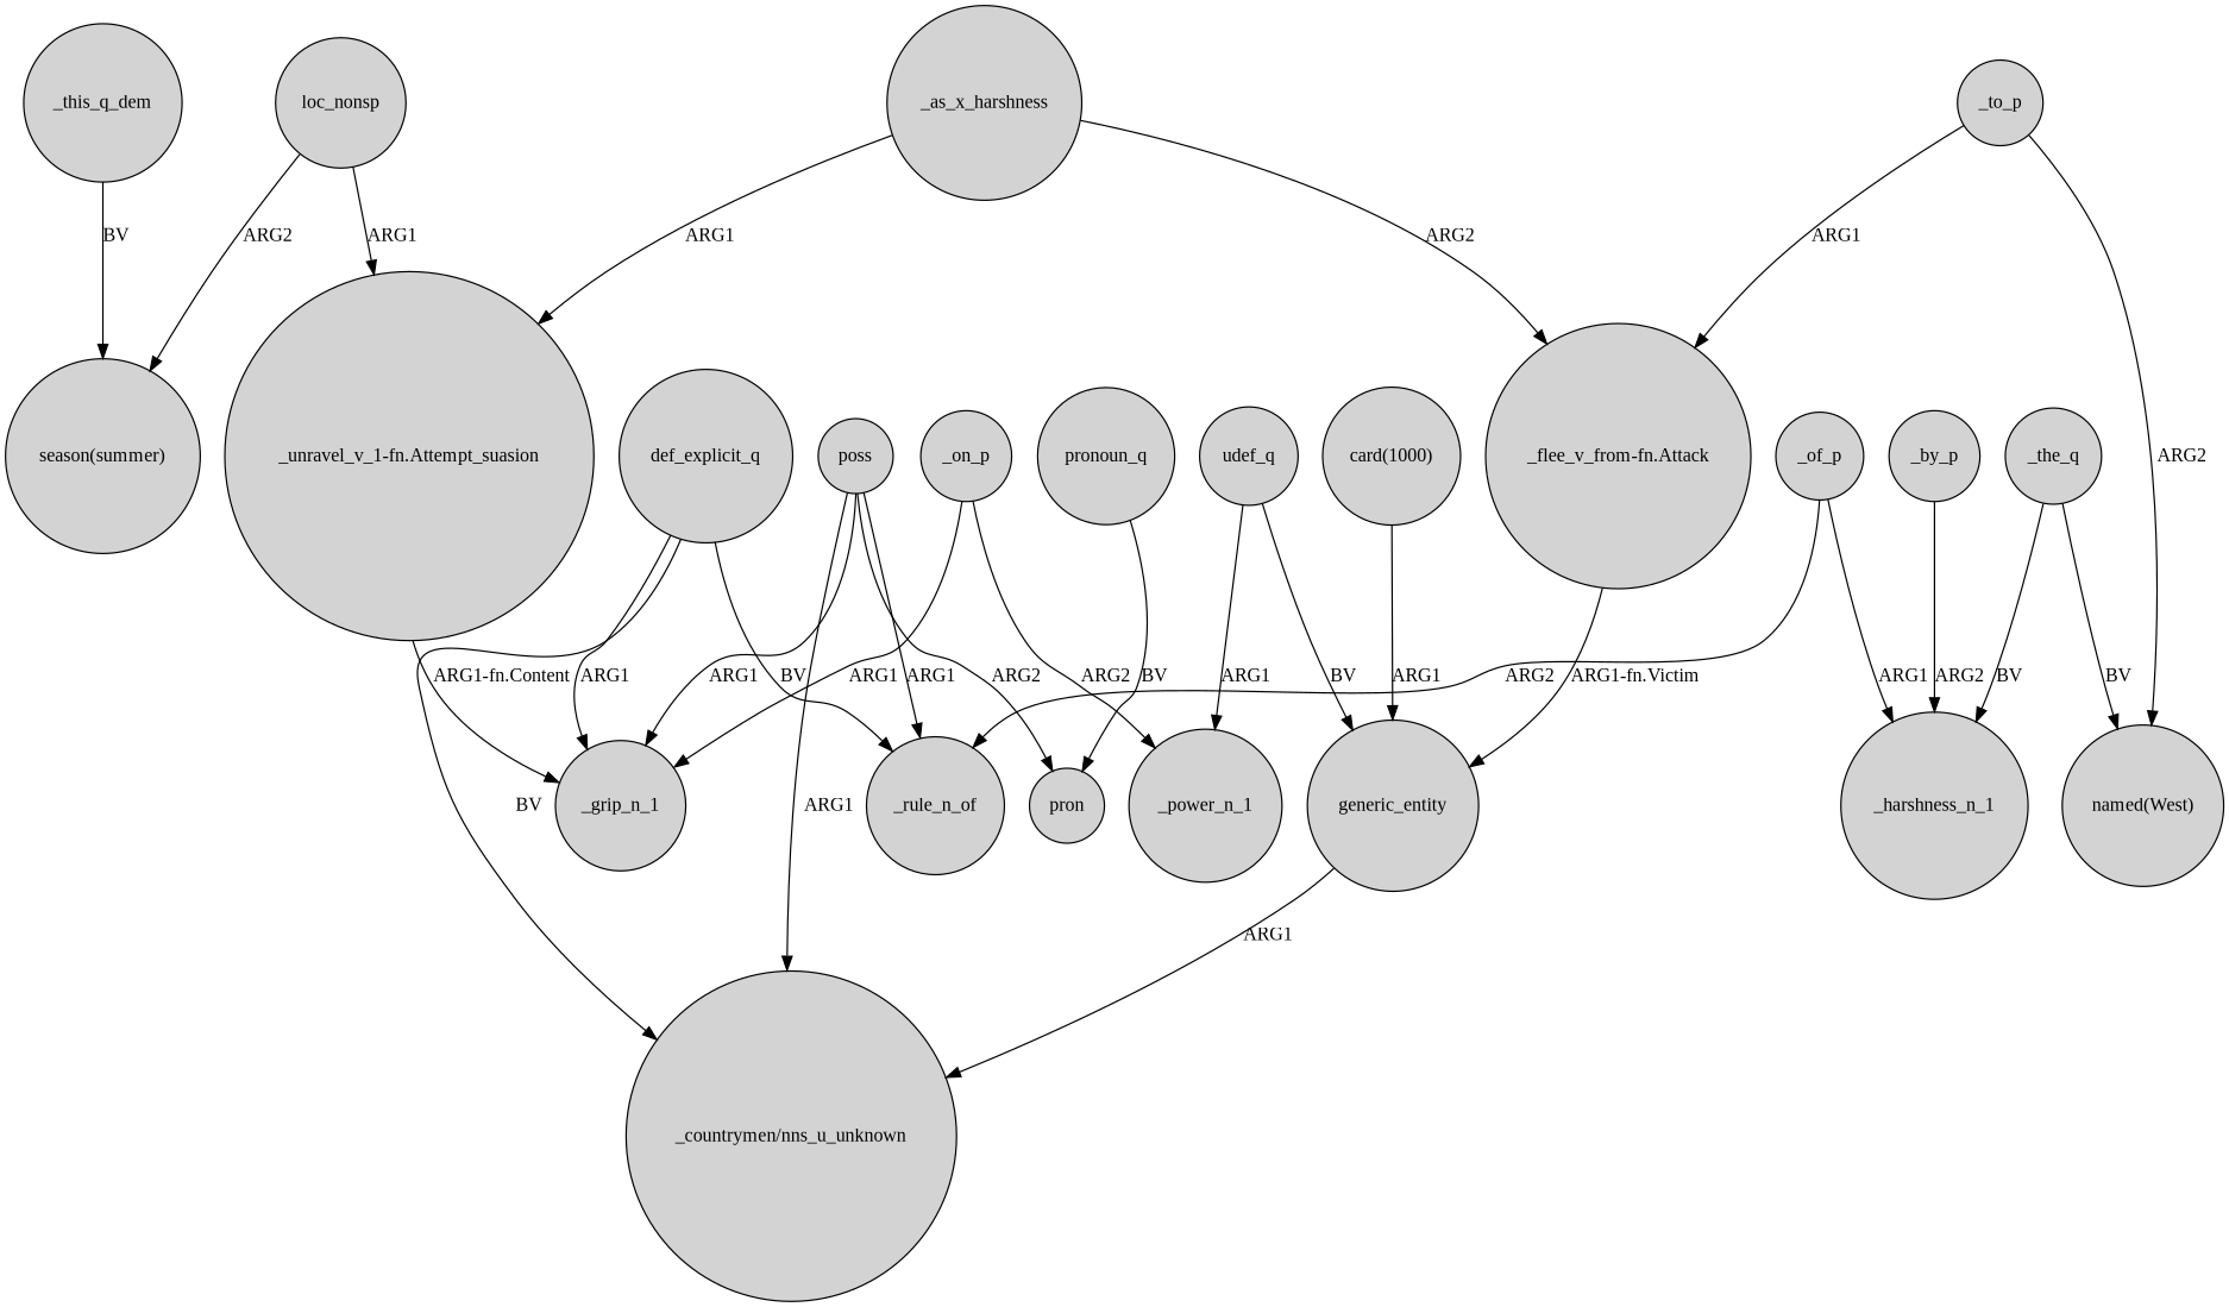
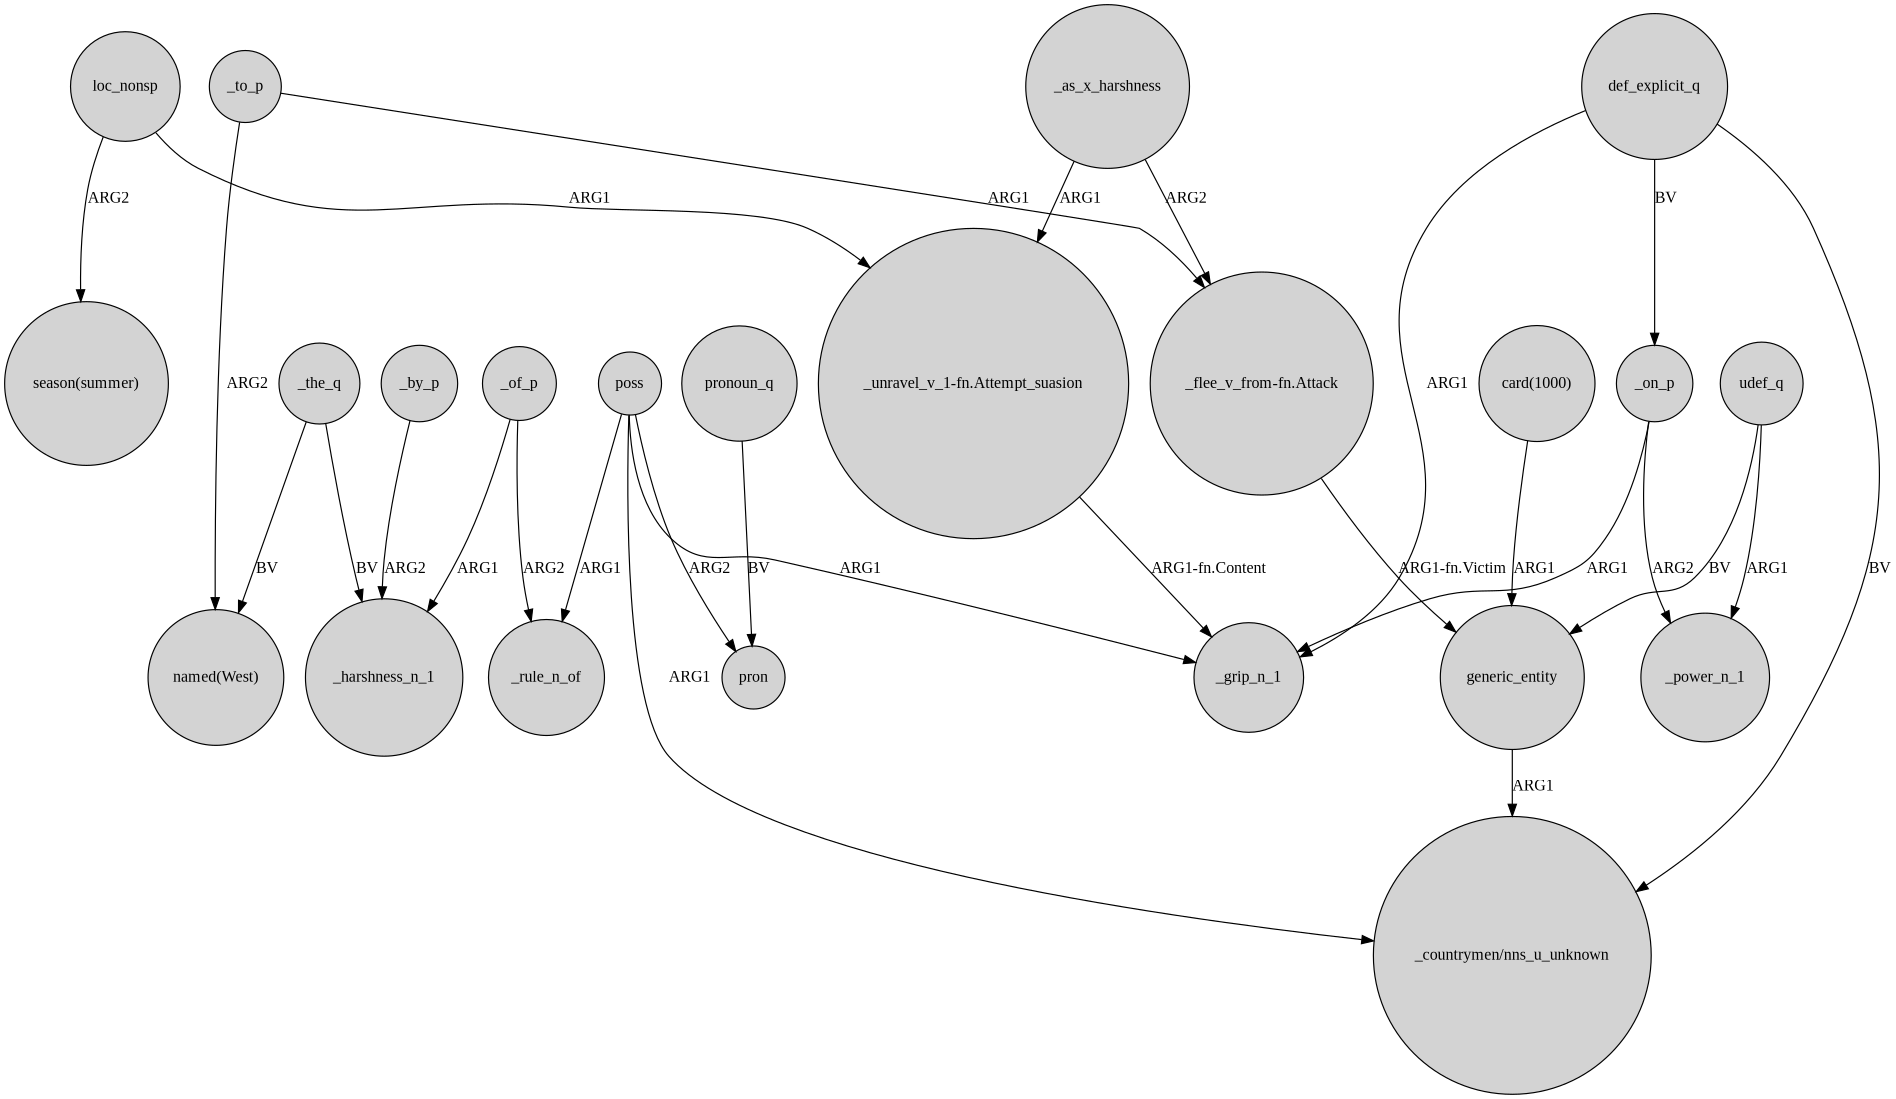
  digraph {
    fontname="Liberation Serif"
    node [fontname="Liberation Serif" shape=circle style=filled]
    edge [fontname="Liberation Serif"]
    loc_nonsp
    "season(summer)"
    "_unravel_v_1-fn.Attempt_suasion"
    _grip_n_1
    n5 [label=_as_x_harshness]
    "_flee_v_from-fn.Attack"
    generic_entity
    "_countrymen/nns_u_unknown"
    poss
    _rule_n_of
    pron
    def_explicit_q
    _by_p
    _harshness_n_1
    _on_p
    _power_n_1
    _to_p
    "named(West)"
    udef_q
    pronoun_q
    _the_q
    _of_p
-   _this_q_dem
    "card(1000)"
    loc_nonsp -> "season(summer)" [label=ARG2]
    loc_nonsp -> "_unravel_v_1-fn.Attempt_suasion" [label=ARG1]
    "_unravel_v_1-fn.Attempt_suasion" -> _grip_n_1 [label="ARG1-fn.Content"]
    n5 -> "_unravel_v_1-fn.Attempt_suasion" [label=ARG1]
    n5 -> "_flee_v_from-fn.Attack" [label=ARG2]
    "_flee_v_from-fn.Attack" -> generic_entity [label="ARG1-fn.Victim"]
    generic_entity -> "_countrymen/nns_u_unknown" [label=ARG1]
    poss -> _grip_n_1 [label=ARG1]
    poss -> "_countrymen/nns_u_unknown" [label=ARG1]
    poss -> _rule_n_of [label=ARG1]
    poss -> pron [label=ARG2]
    def_explicit_q -> _grip_n_1 [label=ARG1]
    def_explicit_q -> "_countrymen/nns_u_unknown" [label=BV]
-   def_explicit_q -> _rule_n_of [label=BV]
+   def_explicit_q -> _on_p [label=BV]
    _by_p -> _harshness_n_1 [label=ARG2]
    _on_p -> _grip_n_1 [label=ARG1]
    _on_p -> _power_n_1 [label=ARG2]
    _to_p -> "_flee_v_from-fn.Attack" [label=ARG1]
    _to_p -> "named(West)" [label=ARG2]
    udef_q -> generic_entity [label=BV]
    udef_q -> _power_n_1 [label=ARG1]
    pronoun_q -> pron [label=BV]
    _the_q -> _harshness_n_1 [label=BV]
    _the_q -> "named(West)" [label=BV]
    _of_p -> _rule_n_of [label=ARG2]
    _of_p -> _harshness_n_1 [label=ARG1]
-   _this_q_dem -> "season(summer)" [label=BV]
    "card(1000)" -> generic_entity [label=ARG1]
  }
